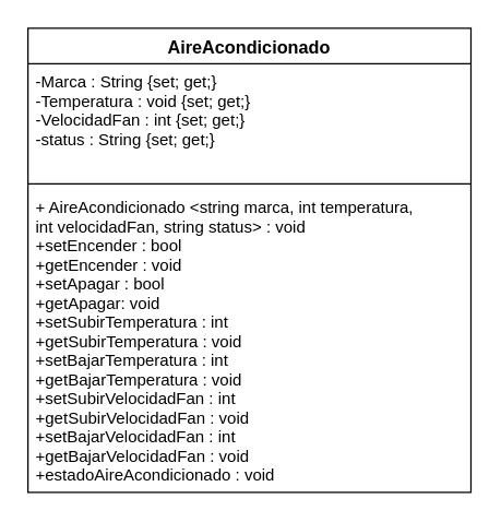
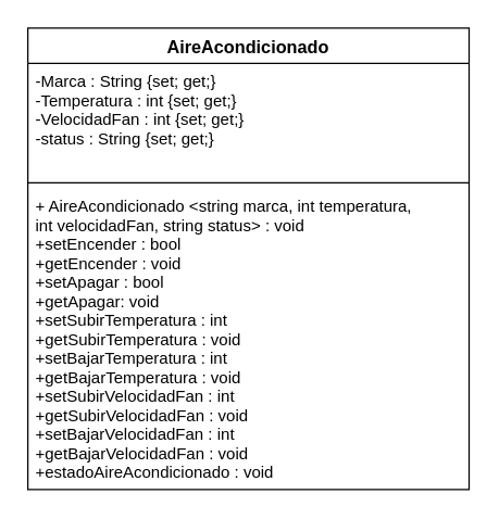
  <mxCell id="0" />
  <mxCell id="1" parent="0" />
  <mxCell id="2" value="AireAcondicionado" style="swimlane;fontStyle=1;align=center;verticalAlign=top;childLayout=stackLayout;horizontal=1;startSize=26;horizontalStack=0;resizeParent=1;resizeParentMax=0;resizeLast=0;collapsible=1;marginBottom=0;strokeWidth=1;perimeterSpacing=0;fontSize=13;" vertex="1" parent="1"><mxGeometry x="20" y="20" width="324.5" height="340" as="geometry" /></mxCell>
- <mxCell id="3" value="-Marca : String {set; get;}&#10;-Temperatura : void {set; get;}&#10;-VelocidadFan : int {set; get;}&#10;-status : String {set; get;}" style="text;strokeColor=none;fillColor=none;align=left;verticalAlign=top;spacingLeft=4;spacingRight=4;overflow=hidden;rotatable=0;points=[[0,0.5],[1,0.5]];portConstraint=eastwest;" vertex="1" parent="2"><mxGeometry y="26" width="324.5" height="84" as="geometry" /></mxCell>
+ <mxCell id="3" value="-Marca : String {set; get;}&#10;-Temperatura : int {set; get;}&#10;-VelocidadFan : int {set; get;}&#10;-status : String {set; get;}" style="text;strokeColor=none;fillColor=none;align=left;verticalAlign=top;spacingLeft=4;spacingRight=4;overflow=hidden;rotatable=0;points=[[0,0.5],[1,0.5]];portConstraint=eastwest;" vertex="1" parent="2"><mxGeometry y="26" width="324.5" height="84" as="geometry" /></mxCell>
  <mxCell id="4" value="" style="line;strokeWidth=1;fillColor=none;align=left;verticalAlign=middle;spacingTop=-1;spacingLeft=3;spacingRight=3;rotatable=0;labelPosition=right;points=[];portConstraint=eastwest;" vertex="1" parent="2"><mxGeometry y="110" width="324.5" height="8" as="geometry" /></mxCell>
  <mxCell id="5" value="+ AireAcondicionado &lt;string marca, int temperatura,&#10;int velocidadFan, string status&gt; : void&#10;+setEncender : bool&#10;+getEncender : void&#10;+setApagar : bool&#10;+getApagar: void&#10;+setSubirTemperatura : int&#10;+getSubirTemperatura : void&#10;+setBajarTemperatura : int&#10;+getBajarTemperatura : void&#10;+setSubirVelocidadFan : int&#10;+getSubirVelocidadFan : void&#10;+setBajarVelocidadFan : int&#10;+getBajarVelocidadFan : void&#10;+estadoAireAcondicionado : void" style="text;strokeColor=none;fillColor=none;align=left;verticalAlign=top;spacingLeft=4;spacingRight=4;overflow=hidden;rotatable=0;points=[[0,0.5],[1,0.5]];portConstraint=eastwest;" vertex="1" parent="2"><mxGeometry y="118" width="324.5" height="222" as="geometry" /></mxCell>
